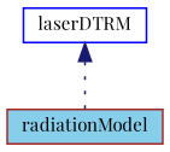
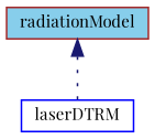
  digraph {
    fontname="Playfair Display"
    node [fontname="Playfair Display" fontsize=10 shape=record style=filled]
    n1 [color=blue fillcolor=white fontcolor=black height=0.2 label=laserDTRM width=0.4]
    n2 [color=brown height=0.2 label=radiationModel width=0.4 fillcolor=skyblue]
-   n1 -> n2 [color=midnightblue dir=back fontname="Playfair Display" fontsize=10 labelfontname=Helvetica labelfontsize=10 style=dotted]
+   n2 -> n1 [color=midnightblue dir=back fontname="Playfair Display" fontsize=10 labelfontname=Helvetica labelfontsize=10 style=dotted]
  }
